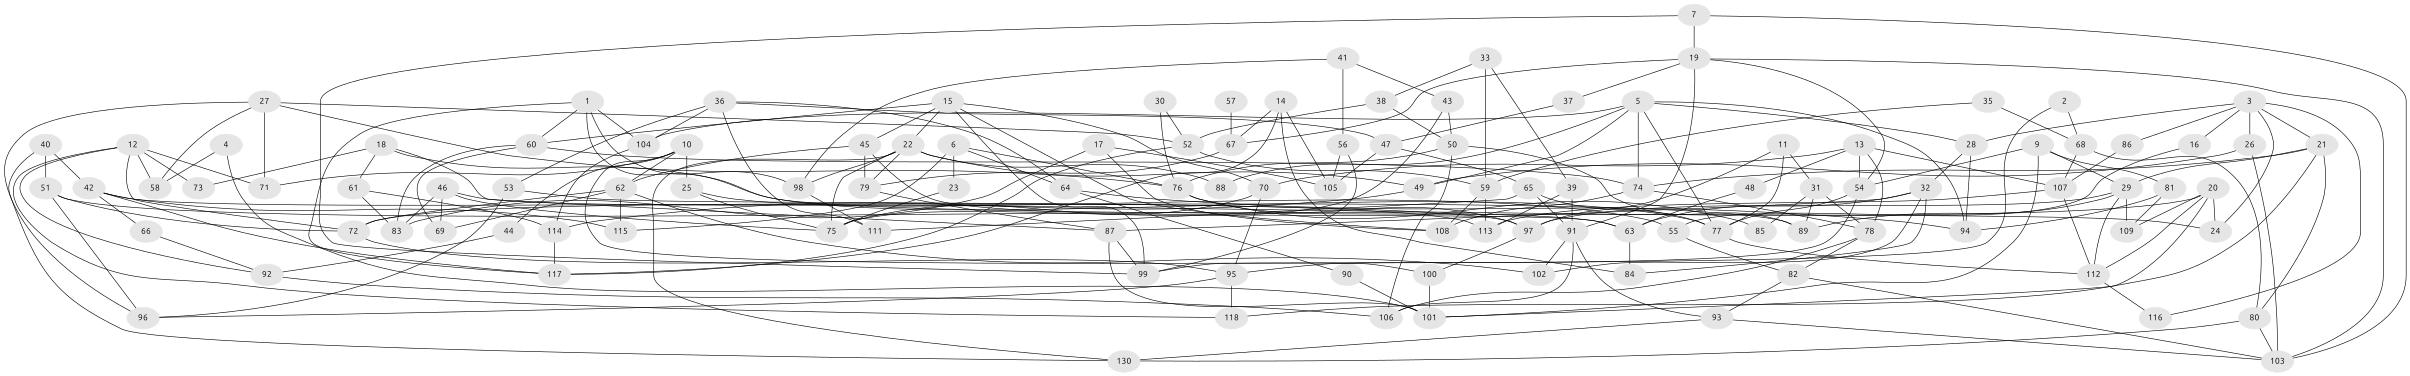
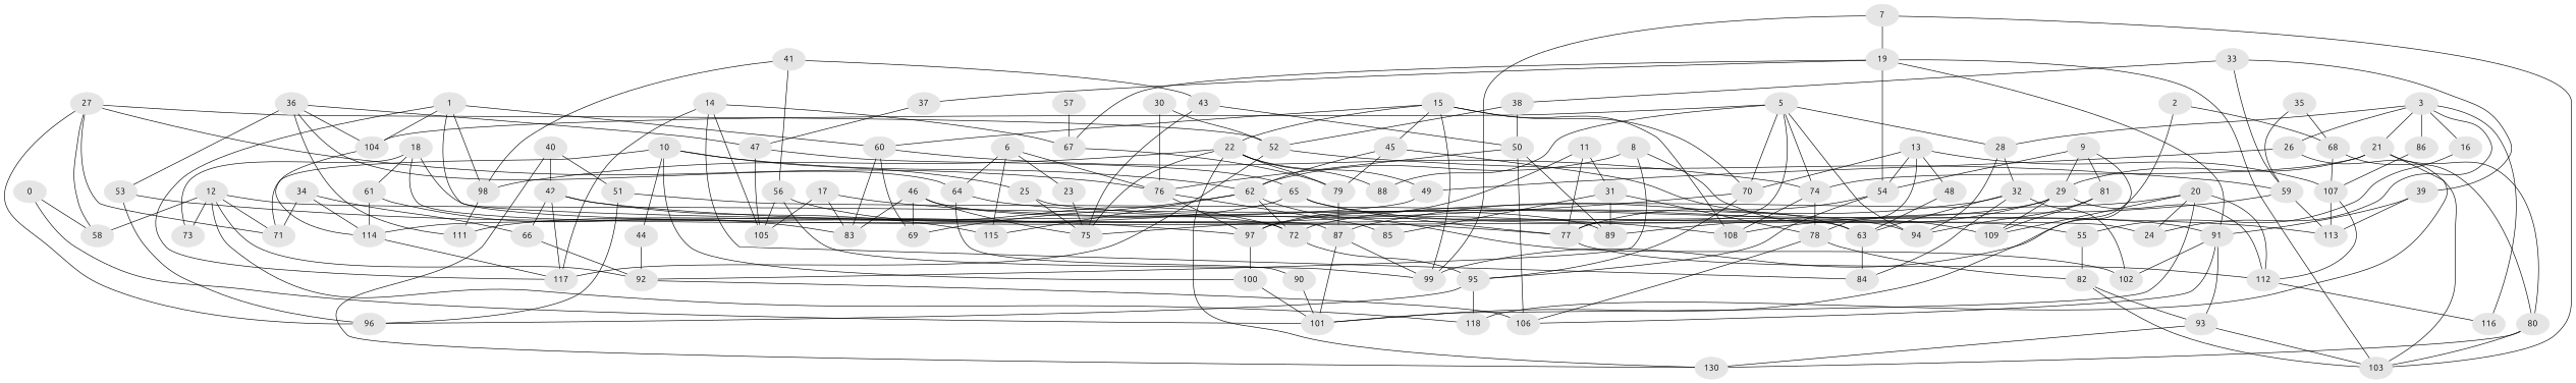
  graph {
    fontname=Ubuntu
    node [color=gray90 fontname=Ubuntu style=filled]
    edge [fontname=Ubuntu]
    1
    60
    77
    98
    104
    117
    74
    83
    69
    112
    111
    114
    2
    68
    99
    107
    80
    3
    16
    21
    24
    26
    28
    86
    116
    55
    29
    118
    49
    103
    94
    32
-   4
+   4 [label=0]
    58
    101
    5
    88
    78
    108
    6
    23
    64
    76
    115
    75
    90
    97
    85
    7
    19
    54
    67
    37
    91
+   8
    62
    92
    109
    72
    102
    106
    9
    81
    89
    95
    10
    25
    44
    71
    100
    11
    31
    12
    73
    13
    48
    70
    63
    82
    113
    14
    84
    105
    79
    15
    22
    45
    n88 [label=130]
    17
    18
    61
    87
    47
    93
    20
    27
    52
    96
    59
    57
    30
    33
    38
    39
    50
+   34
    66
    35
    36
    53
    65
    40
    42
    51
    41
    43
    56
    46
    1 -- 60
    1 -- 77
    1 -- 98
    1 -- 104
    1 -- 117
    60 -- 74
    60 -- 83
    60 -- 69
    77 -- 112
    98 -- 111
    104 -- 114
    74 -- 78
    74 -- 108
    112 -- 116
    114 -- 117
    2 -- 68
    2 -- 99
    68 -- 107
    68 -- 80
    107 -- 112
    107 -- 113
    80 -- 103
    80 -- n88
    3 -- 16
    3 -- 21
    3 -- 24
    3 -- 26
    3 -- 28
    3 -- 86
    3 -- 116
    16 -- 55
    21 -- 74
    21 -- 80
    21 -- 29
    21 -- 118
    26 -- 49
    26 -- 103
    28 -- 94
    28 -- 32
    86 -- 107
    55 -- 82
    29 -- 112
    29 -- 97
    29 -- 109
    29 -- 89
    49 -- 114
    32 -- 102
    32 -- 63
    32 -- 84
    32 -- 87
    4 -- 58
    4 -- 101
    5 -- 77
    5 -- 104
    5 -- 74
    5 -- 28
-   5 -- 49
+   5 -- 70
    5 -- 94
    5 -- 88
    78 -- 106
    78 -- 82
    6 -- 23
    6 -- 64
    6 -- 76
    6 -- 115
    23 -- 75
    64 -- 94
    64 -- 90
    76 -- 97
    76 -- 85
    90 -- 101
    97 -- 100
    7 -- 99
    7 -- 103
    7 -- 19
    19 -- 103
    19 -- 54
    19 -- 67
    19 -- 37
    19 -- 91
    54 -- 77
    54 -- 95
    67 -- 79
    37 -- 47
    91 -- 102
    91 -- 106
    91 -- 93
+   8 -- 62
+   8 -- 92
+   8 -- 109
    62 -- 69
    62 -- 115
    62 -- 72
    62 -- 102
    92 -- 106
    72 -- 95
    9 -- 29
    9 -- 101
    9 -- 54
    9 -- 81
    81 -- 94
    81 -- 109
    95 -- 118
    95 -- 96
    10 -- 62
    10 -- 25
    10 -- 44
    10 -- 71
    10 -- 100
    25 -- 55
    25 -- 75
    44 -- 92
    100 -- 101
    11 -- 77
    11 -- 97
    11 -- 31
    31 -- 78
    31 -- 85
    31 -- 89
    12 -- 118
    12 -- 58
    12 -- 92
    12 -- 72
    12 -- 71
    12 -- 73
    13 -- 107
    13 -- 78
    13 -- 54
    13 -- 48
    13 -- 70
    48 -- 63
    70 -- 75
    70 -- 95
    63 -- 84
    82 -- 103
    82 -- 93
    14 -- 117
    14 -- 67
    14 -- 84
    14 -- 105
    79 -- 87
    15 -- 60
    15 -- 99
    15 -- 108
    15 -- 70
    15 -- 22
    15 -- 45
    22 -- 98
    22 -- 49
    22 -- 88
    22 -- 75
    22 -- 79
    22 -- n88
    45 -- 62
    45 -- 63
    45 -- 79
    17 -- 83
    17 -- 108
    17 -- 105
    18 -- 24
    18 -- 73
    18 -- 61
    18 -- 87
    61 -- 83
    61 -- 114
    87 -- 99
    87 -- 101
    47 -- 105
    47 -- 65
    93 -- 103
    93 -- n88
    20 -- 112
    20 -- 24
    20 -- 101
    20 -- 109
    20 -- 72
    27 -- 58
    27 -- 76
    27 -- 71
    27 -- 52
    27 -- 96
    52 -- 117
    52 -- 59
    59 -- 108
    59 -- 113
    57 -- 67
    30 -- 76
    30 -- 52
    33 -- 59
    33 -- 38
    33 -- 39
    38 -- 52
    38 -- 50
    39 -- 91
    39 -- 113
    50 -- 76
    50 -- 106
    50 -- 89
+   34 -- 114
+   34 -- 71
+   34 -- 66
    66 -- 92
    35 -- 68
    35 -- 59
    36 -- 104
    36 -- 111
    36 -- 64
    36 -- 47
    36 -- 53
    53 -- 97
    53 -- 96
    65 -- 77
    65 -- 111
    65 -- 91
    40 -- n88
    40 -- 42
    40 -- 51
    42 -- 117
    42 -- 115
    42 -- 113
    42 -- 66
    51 -- 63
    51 -- 96
    41 -- 98
    41 -- 43
    41 -- 56
    43 -- 75
    43 -- 50
    56 -- 99
-   51 -- 72
+   56 -- 72
    56 -- 105
    46 -- 83
    46 -- 69
    46 -- 75
    46 -- 89
  }
